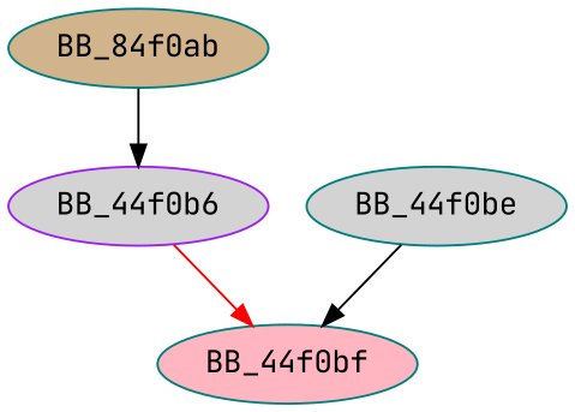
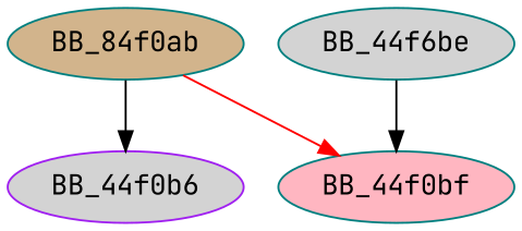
  digraph {
    fontname="JetBrains Mono"
    node [color=teal fillcolor=lightgrey fontname="JetBrains Mono" style=filled]
    edge [color=black fontname="JetBrains Mono"]
    n1 [fillcolor=tan label=BB_84f0ab]
    BB_44f0b6 [color=purple]
    BB_44f0bf [fillcolor=lightpink]
-   BB_44f0be
+   BB_44f0be [label=BB_44f6be]
    n1 -> BB_44f0b6
-   BB_44f0b6 -> BB_44f0bf [color=red]
+   n1 -> BB_44f0bf [color=red]
    BB_44f0be -> BB_44f0bf
  }
